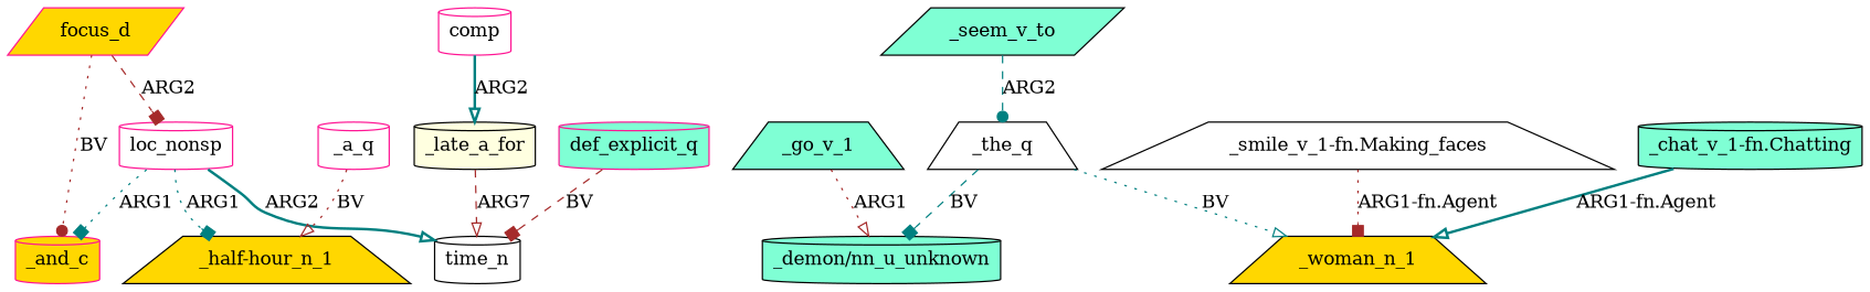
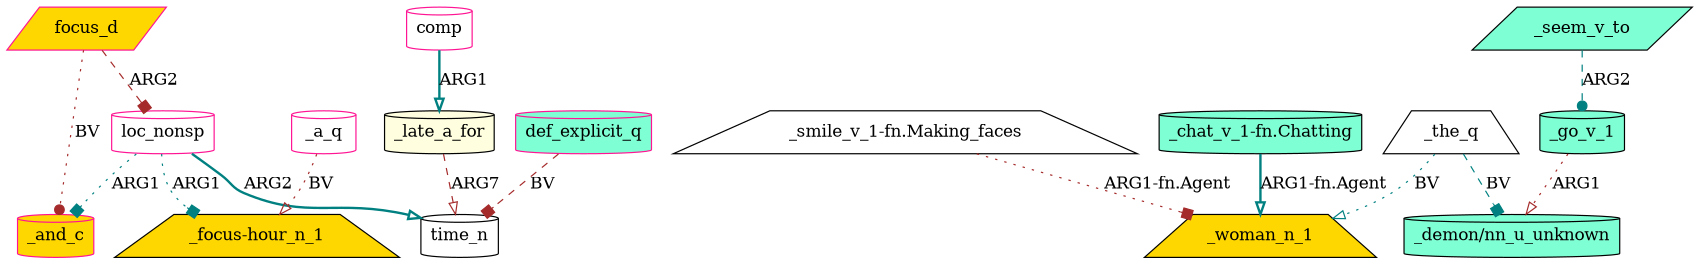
  digraph {
    node [color=black fillcolor=white shape=cylinder style=filled]
    edge [arrowhead=onormal color=teal style=dotted]
    loc_nonsp [color=deeppink]
    _and_c [color=deeppink fillcolor=gold]
-   "_half-hour_n_1" [fillcolor=gold shape=trapezium]
+   "_half-hour_n_1" [fillcolor=gold shape=trapezium label="_focus-hour_n_1"]
    time_n
    _a_q [color=deeppink]
    focus_d [color=deeppink fillcolor=gold shape=parallelogram]
    _late_a_for [fillcolor=lightyellow]
    comp [color=deeppink]
-   _go_v_1 [fillcolor=aquamarine shape=trapezium]
+   _go_v_1 [fillcolor=aquamarine]
    "_demon/nn_u_unknown" [fillcolor=aquamarine]
    "_smile_v_1-fn.Making_faces" [shape=trapezium]
    _woman_n_1 [fillcolor=gold shape=trapezium]
    "_chat_v_1-fn.Chatting" [fillcolor=aquamarine]
    _the_q [shape=trapezium]
    def_explicit_q [color=deeppink fillcolor=aquamarine]
    _seem_v_to [fillcolor=aquamarine shape=parallelogram]
    loc_nonsp -> _and_c [arrowhead=box label=ARG1]
    loc_nonsp -> "_half-hour_n_1" [arrowhead=box label=ARG1]
    loc_nonsp -> time_n [label=ARG2 style=bold]
    _a_q -> "_half-hour_n_1" [color=brown label=BV]
    focus_d -> loc_nonsp [arrowhead=box color=brown label=ARG2 style=dashed]
    focus_d -> _and_c [arrowhead=dot color=brown label=BV]
    _late_a_for -> time_n [color=brown label=ARG7 style=dashed]
-   comp -> _late_a_for [label=ARG2 style=bold]
+   comp -> _late_a_for [label=ARG1 style=bold]
    _go_v_1 -> "_demon/nn_u_unknown" [color=brown label=ARG1]
    "_smile_v_1-fn.Making_faces" -> _woman_n_1 [arrowhead=box color=brown label="ARG1-fn.Agent"]
    "_chat_v_1-fn.Chatting" -> _woman_n_1 [label="ARG1-fn.Agent" style=bold]
    _the_q -> "_demon/nn_u_unknown" [arrowhead=box label=BV style=dashed]
    _the_q -> _woman_n_1 [label=BV]
    def_explicit_q -> time_n [arrowhead=box color=brown label=BV style=dashed]
-   _seem_v_to -> _the_q [arrowhead=dot label=ARG2 style=dashed]
+   _seem_v_to -> _go_v_1 [arrowhead=dot label=ARG2 style=dashed]
  }
